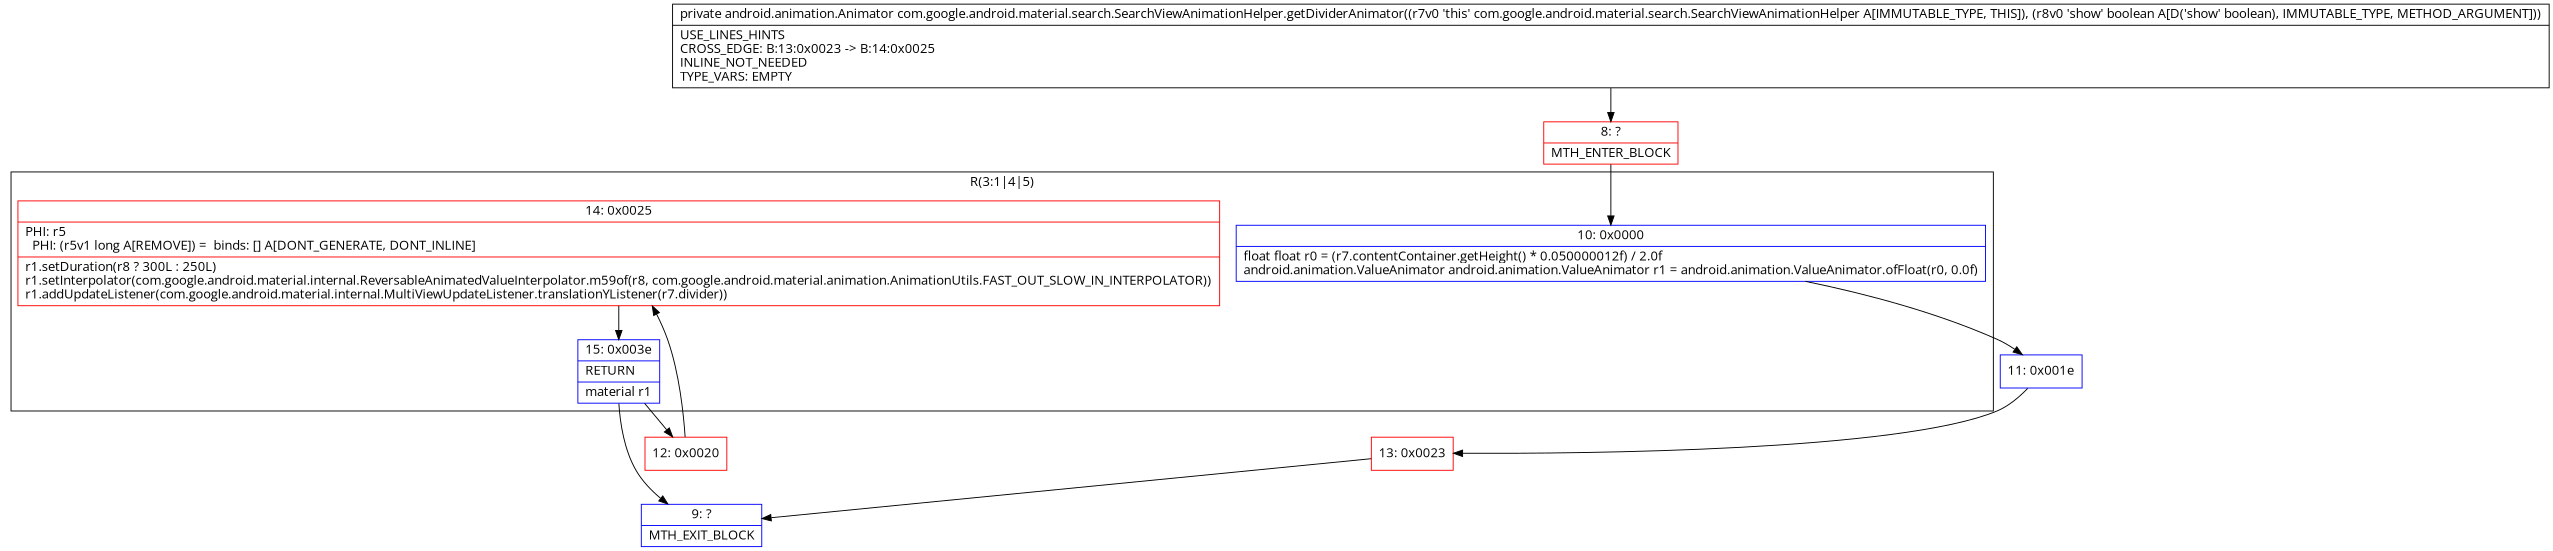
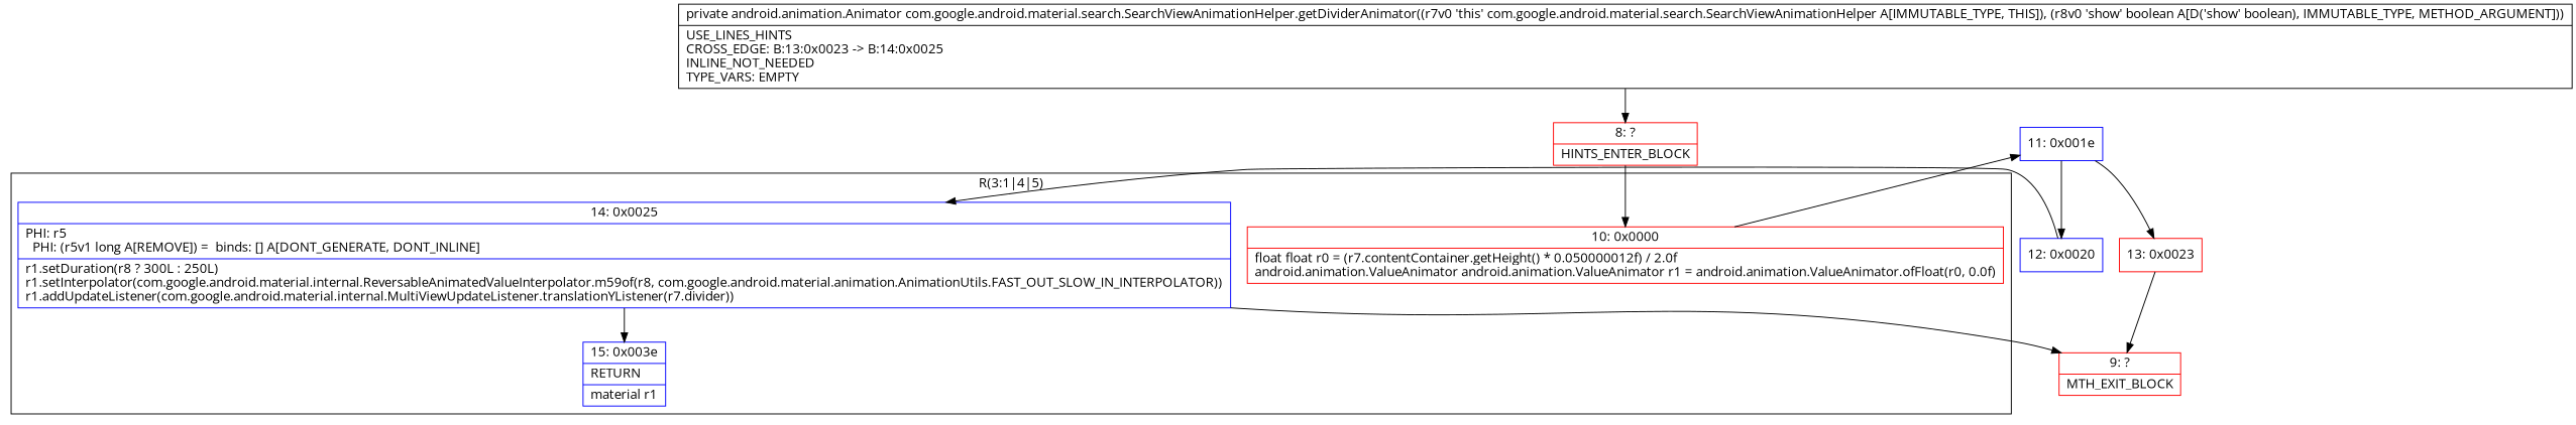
  digraph {
    fontname="Open Sans"
    node [color=blue fontname="Open Sans" shape=record]
    edge [fontname="Open Sans"]
-   n1 [label="{10\:\ 0x0000|float float r0 = (r7.contentContainer.getHeight() * 0.050000012f) \/ 2.0f\landroid.animation.ValueAnimator android.animation.ValueAnimator r1 = android.animation.ValueAnimator.ofFloat(r0, 0.0f)\l}"]
-   n2 [color=red label="{14\:\ 0x0025|PHI: r5 \l  PHI: (r5v1 long A[REMOVE]) =  binds: [] A[DONT_GENERATE, DONT_INLINE]\l|r1.setDuration(r8 ? 300L : 250L)\lr1.setInterpolator(com.google.android.material.internal.ReversableAnimatedValueInterpolator.m59of(r8, com.google.android.material.animation.AnimationUtils.FAST_OUT_SLOW_IN_INTERPOLATOR))\lr1.addUpdateListener(com.google.android.material.internal.MultiViewUpdateListener.translationYListener(r7.divider))\l}"]
+   n1 [color=red label="{10\:\ 0x0000|float float r0 = (r7.contentContainer.getHeight() * 0.050000012f) \/ 2.0f\landroid.animation.ValueAnimator android.animation.ValueAnimator r1 = android.animation.ValueAnimator.ofFloat(r0, 0.0f)\l}"]
+   n2 [label="{14\:\ 0x0025|PHI: r5 \l  PHI: (r5v1 long A[REMOVE]) =  binds: [] A[DONT_GENERATE, DONT_INLINE]\l|r1.setDuration(r8 ? 300L : 250L)\lr1.setInterpolator(com.google.android.material.internal.ReversableAnimatedValueInterpolator.m59of(r8, com.google.android.material.animation.AnimationUtils.FAST_OUT_SLOW_IN_INTERPOLATOR))\lr1.addUpdateListener(com.google.android.material.internal.MultiViewUpdateListener.translationYListener(r7.divider))\l}"]
    n3 [label="{15\:\ 0x003e|RETURN\l|material r1\l}"]
    n4 [label="{11\:\ 0x001e}"]
-   n5 [label="{9\:\ ?|MTH_EXIT_BLOCK\l}"]
-   n6 [color=red label="{12\:\ 0x0020}"]
+   n5 [color=red label="{9\:\ ?|MTH_EXIT_BLOCK\l}"]
+   n6 [label="{12\:\ 0x0020}"]
    n7 [color=red label="{13\:\ 0x0023}"]
-   n8 [color=red label="{8\:\ ?|MTH_ENTER_BLOCK\l}"]
+   n8 [color=red label="{8\:\ ?|HINTS_ENTER_BLOCK\l}"]
    n9 [label="{private android.animation.Animator com.google.android.material.search.SearchViewAnimationHelper.getDividerAnimator((r7v0 'this' com.google.android.material.search.SearchViewAnimationHelper A[IMMUTABLE_TYPE, THIS]), (r8v0 'show' boolean A[D('show' boolean), IMMUTABLE_TYPE, METHOD_ARGUMENT]))  | USE_LINES_HINTS\lCROSS_EDGE: B:13:0x0023 \-\> B:14:0x0025\lINLINE_NOT_NEEDED\lTYPE_VARS: EMPTY\l}" color=""]
    subgraph cluster_1 {
      label="R(3:1|4|5)"
      n1
      n2
      n3
    }
    n1 -> n4
    n2 -> n3
-   n3 -> n5
-   n3 -> n6
+   n2 -> n5
+   n4 -> n6
    n4 -> n7
    n6 -> n2
    n7 -> n5
    n8 -> n1
    n9 -> n8
  }
